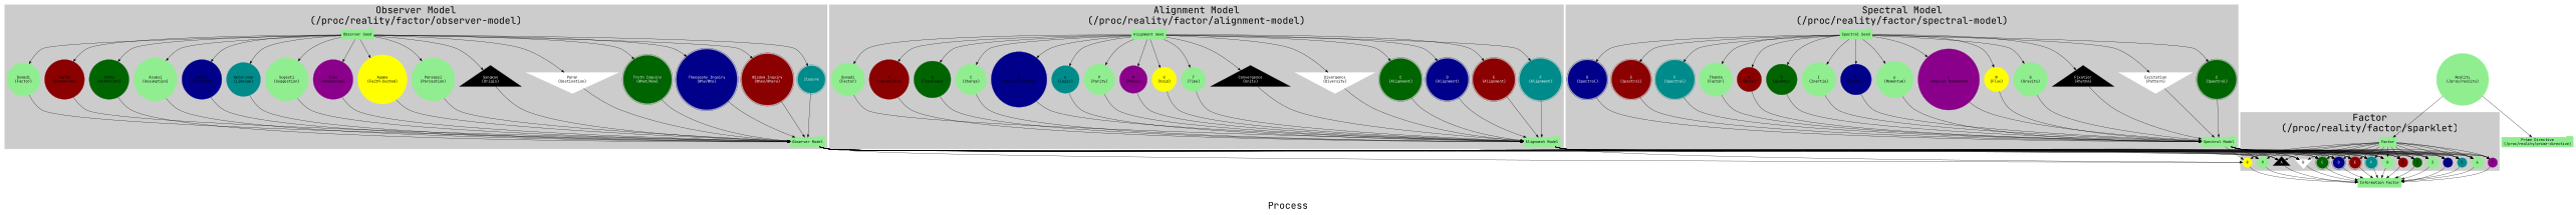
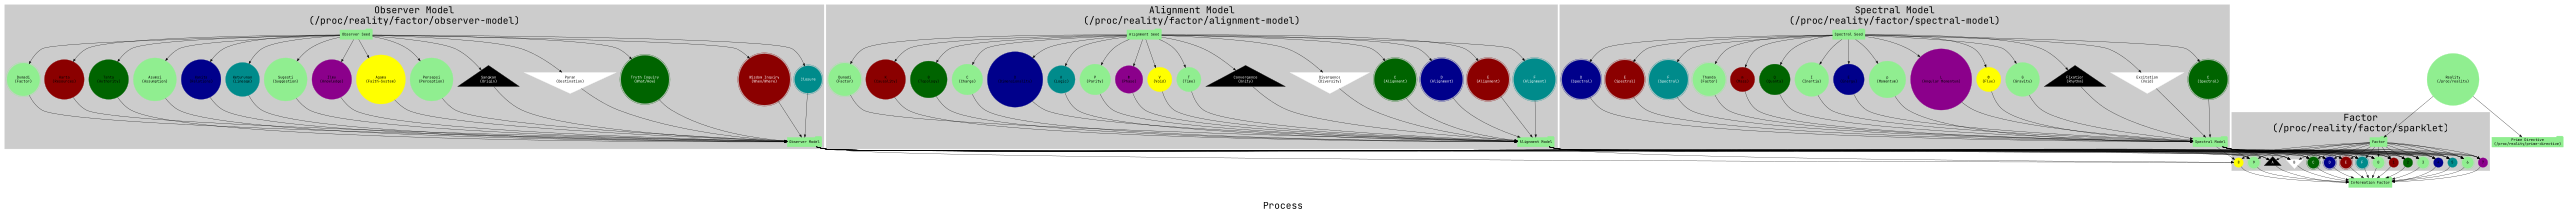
  strict digraph {
    color=lightgrey
    fontname="JetBrains Mono"
    fontsize=36
    label=Process
    style=filled
    node [color=lightgreen fontname="JetBrains Mono" shape=circle style=filled]
    edge [fontname="JetBrains Mono"]
    n1 [label=Factor shape=folder]
    n2 [label=0 shape=doublecircle]
    n3 [color=darkred label=1]
    n4 [color=darkgreen label=2]
    n5 [label=3 shape=doublecircle]
    n6 [color=darkblue label=4]
    n7 [color=darkcyan label=5]
    n8 [label=6 shape=doublecircle]
    n9 [color=darkmagenta label=7]
    n10 [color=yellow label=8]
    n11 [label=9 shape=doublecircle]
    n12 [color=black fontcolor=white label=A shape=triangle]
    n13 [color=white label=B shape=invtriangle]
    n14 [color=darkgreen fontcolor=white label=C shape=doublecircle]
    n15 [color=darkblue fontcolor=white label=D shape=doublecircle]
    n16 [color=darkred fontcolor=white label=E shape=doublecircle]
    n17 [color=darkcyan fontcolor=white label=F shape=doublecircle]
    n18 [label="Observer Seed" shape=folder]
    n19 [label="Dumadi\n(Factor)" shape=doublecircle]
    n20 [color=darkred label="Harta\n(Resources)"]
    n21 [color=darkgreen label="Tahta\n(Authority)"]
    n22 [label="Asumsi\n(Assumption)"]
    n23 [color=darkblue label="Wanita\n(Relations)"]
    n24 [color=darkcyan label="Keturunan\n(Lineage)"]
    n25 [label="Sugesti\n(Suggestion)"]
    n26 [color=darkmagenta label="Ilmu\n(Knowledge)"]
    n27 [color=yellow label="Agama\n(Faith-System)"]
    n28 [label="Persepsi\n(Perception)"]
    n29 [color=black fontcolor=white label="Sangkan\n(Origin)" shape=triangle]
    n30 [color=white label="Paran\n(Destination)" shape=invtriangle]
    n31 [color=darkgreen fontcolor=white label="Truth Inquiry\n(What/How)" shape=doublecircle]
-   n32 [color=darkblue fontcolor=white label="Theosophy Inquiry\n(Why/Who)" shape=doublecircle]
    n33 [color=darkred fontcolor=white label="Wisdom Inquiry\n(When/Where)" shape=doublecircle]
    n34 [color=darkcyan fontcolor=white label=Closure shape=doublecircle]
    n35 [label="Observer Model" shape=folder]
    n36 [label="Alignment Seed" shape=folder]
    n37 [label="Dumadi\n(Factor)" shape=doublecircle]
    n38 [color=darkred label="K\n(Causality)"]
    n39 [color=darkgreen label="Θ\n(Topology)"]
    n40 [label="C\n(Charge)"]
    n41 [color=darkblue label="D\n(Dimensionality)"]
    n42 [color=darkcyan label="Λ\n(Logic)"]
    n43 [label="P\n(Parity)"]
    n44 [color=darkmagenta label="Φ\n(Phase)"]
    n45 [color=yellow label="V\n(Void)"]
    n46 [label="T\n(Time)"]
    n47 [color=black fontcolor=white label="Convergence\n(Unity)" shape=triangle]
    n48 [color=white label="Divergence\n(Diversity)" shape=invtriangle]
    n49 [color=darkgreen fontcolor=white label="C\n(Alignment)" shape=doublecircle]
    n50 [color=darkblue fontcolor=white label="D\n(Alignment)" shape=doublecircle]
    n51 [color=darkred fontcolor=white label="E\n(Alignment)" shape=doublecircle]
    n52 [color=darkcyan fontcolor=white label="F\n(Alignment)" shape=doublecircle]
    n53 [label="Alignment Model" shape=folder]
    n54 [label="Spectral Seed" shape=folder]
    n55 [label="Thanda\n(Factor)" shape=doublecircle]
    n56 [color=darkred label="m\n(Mass)"]
    n57 [color=darkgreen label="Q\n(Quanta)"]
    n58 [label="I\n(Inertia)"]
    n59 [color=darkblue label="E\n(Energy)"]
    n60 [label="p\n(Momentum)"]
    n61 [color=darkmagenta label="L\n(Angular Momentum)"]
    n62 [color=yellow label="Φ\n(Flux)"]
    n63 [label="G\n(Gravity)"]
    n64 [color=black fontcolor=white label="Fixation\n(Rhythm)" shape=triangle]
-   n65 [color=white label="Excitation\n(Pattern)" shape=invtriangle]
+   n65 [color=white label="Excitation\n(Void)" shape=invtriangle]
    n66 [color=darkgreen fontcolor=white label="C\n(Spectral)" shape=doublecircle]
    n67 [color=darkblue fontcolor=white label="D\n(Spectral)" shape=doublecircle]
    n68 [color=darkred fontcolor=white label="E\n(Spectral)" shape=doublecircle]
    n69 [color=darkcyan fontcolor=white label="F\n(Spectral)" shape=doublecircle]
    n70 [label="Spectral Model" shape=folder]
    n71 [label="Information Factor" shape=folder]
    n72 [label="Reality\n(/proc/reality)"]
    n73 [label="Prime Directive\n(/proc/reality/prime-directive)" shape=folder]
    subgraph cluster_1 {
      color=grey80
      label="Factor\n(/proc/reality/factor/sparklet)"
      n1
      n2
      n3
      n4
      n5
      n6
      n7
      n8
      n9
      n10
      n11
      n12
      n13
      n14
      n15
      n16
      n17
    }
    subgraph cluster_2 {
      color=grey80
      label="Observer Model\n(/proc/reality/factor/observer-model)"
      n18
      n19
      n20
      n21
      n22
      n23
      n24
      n25
      n26
      n27
      n28
      n29
      n30
      n31
-     n32
      n33
      n34
      n35
    }
    subgraph cluster_3 {
      color=grey80
      label="Alignment Model\n(/proc/reality/factor/alignment-model)"
      n36
      n37
      n38
      n39
      n40
      n41
      n42
      n43
      n44
      n45
      n46
      n47
      n48
      n49
      n50
      n51
      n52
      n53
    }
    subgraph cluster_4 {
      color=grey80
      label="Spectral Model\n(/proc/reality/factor/spectral-model)"
      n54
      n55
      n56
      n57
      n58
      n59
      n60
      n61
      n62
      n63
      n64
      n65
      n66
      n67
      n68
      n69
      n70
    }
    n1 -> n2
    n1 -> n3
    n1 -> n4
    n1 -> n5
    n1 -> n6
    n1 -> n7
    n1 -> n8
    n1 -> n9
    n1 -> n10
    n1 -> n11
    n1 -> n12
    n1 -> n13
    n1 -> n14
    n1 -> n15
    n1 -> n16
    n1 -> n17
    n2 -> n71
    n3 -> n71
    n4 -> n71
    n5 -> n71
    n6 -> n71
    n7 -> n71
    n8 -> n71
    n9 -> n71
    n10 -> n71
    n11 -> n71
    n12 -> n71
    n13 -> n71
    n14 -> n71
    n15 -> n71
    n16 -> n71
    n17 -> n71
    n18 -> n19
    n18 -> n20
    n18 -> n21
    n18 -> n22
    n18 -> n23
    n18 -> n24
    n18 -> n25
    n18 -> n26
    n18 -> n27
    n18 -> n28
    n18 -> n29
    n18 -> n30
    n18 -> n31
-   n18 -> n32
    n18 -> n33
    n18 -> n34
    n19 -> n35
    n20 -> n35
    n21 -> n35
    n22 -> n35
    n23 -> n35
    n24 -> n35
    n25 -> n35
    n26 -> n35
    n27 -> n35
    n28 -> n35
    n29 -> n35
    n30 -> n35
    n31 -> n35
-   n32 -> n35
    n33 -> n35
    n34 -> n35
    n35 -> n2
    n35 -> n3
    n35 -> n4
    n35 -> n5
    n35 -> n6
    n35 -> n7
    n35 -> n8
    n35 -> n9
    n35 -> n10
    n35 -> n11
    n35 -> n12
    n35 -> n13
    n35 -> n14
    n35 -> n15
    n35 -> n16
    n35 -> n17
    n36 -> n37
    n36 -> n38
    n36 -> n39
    n36 -> n40
    n36 -> n41
    n36 -> n42
    n36 -> n43
    n36 -> n44
    n36 -> n45
    n36 -> n46
    n36 -> n47
    n36 -> n48
    n36 -> n49
    n36 -> n50
    n36 -> n51
    n36 -> n52
    n37 -> n53
    n38 -> n53
    n39 -> n53
    n40 -> n53
    n41 -> n53
    n42 -> n53
    n43 -> n53
    n44 -> n53
    n45 -> n53
    n46 -> n53
    n47 -> n53
    n48 -> n53
    n49 -> n53
    n50 -> n53
    n51 -> n53
    n52 -> n53
    n53 -> n2
    n53 -> n3
    n53 -> n4
    n53 -> n5
    n53 -> n6
    n53 -> n7
    n53 -> n8
    n53 -> n9
    n53 -> n10
    n53 -> n11
    n53 -> n12
    n53 -> n13
    n53 -> n14
    n53 -> n15
    n53 -> n16
    n53 -> n17
    n54 -> n55
    n54 -> n56
    n54 -> n57
    n54 -> n58
    n54 -> n59
    n54 -> n60
    n54 -> n61
    n54 -> n62
    n54 -> n63
    n54 -> n64
    n54 -> n65
    n54 -> n66
    n54 -> n67
    n54 -> n68
    n54 -> n69
    n55 -> n70
    n56 -> n70
    n57 -> n70
    n58 -> n70
    n59 -> n70
    n60 -> n70
    n61 -> n70
    n62 -> n70
    n63 -> n70
    n64 -> n70
    n65 -> n70
    n66 -> n70
    n67 -> n70
    n68 -> n70
    n69 -> n70
    n70 -> n2
    n70 -> n3
    n70 -> n4
    n70 -> n5
    n70 -> n6
    n70 -> n7
    n70 -> n8
    n70 -> n9
    n70 -> n10
    n70 -> n11
    n70 -> n12
    n70 -> n13
    n70 -> n14
    n70 -> n15
    n70 -> n16
    n70 -> n17
    n72 -> n1
    n72 -> n73
  }
